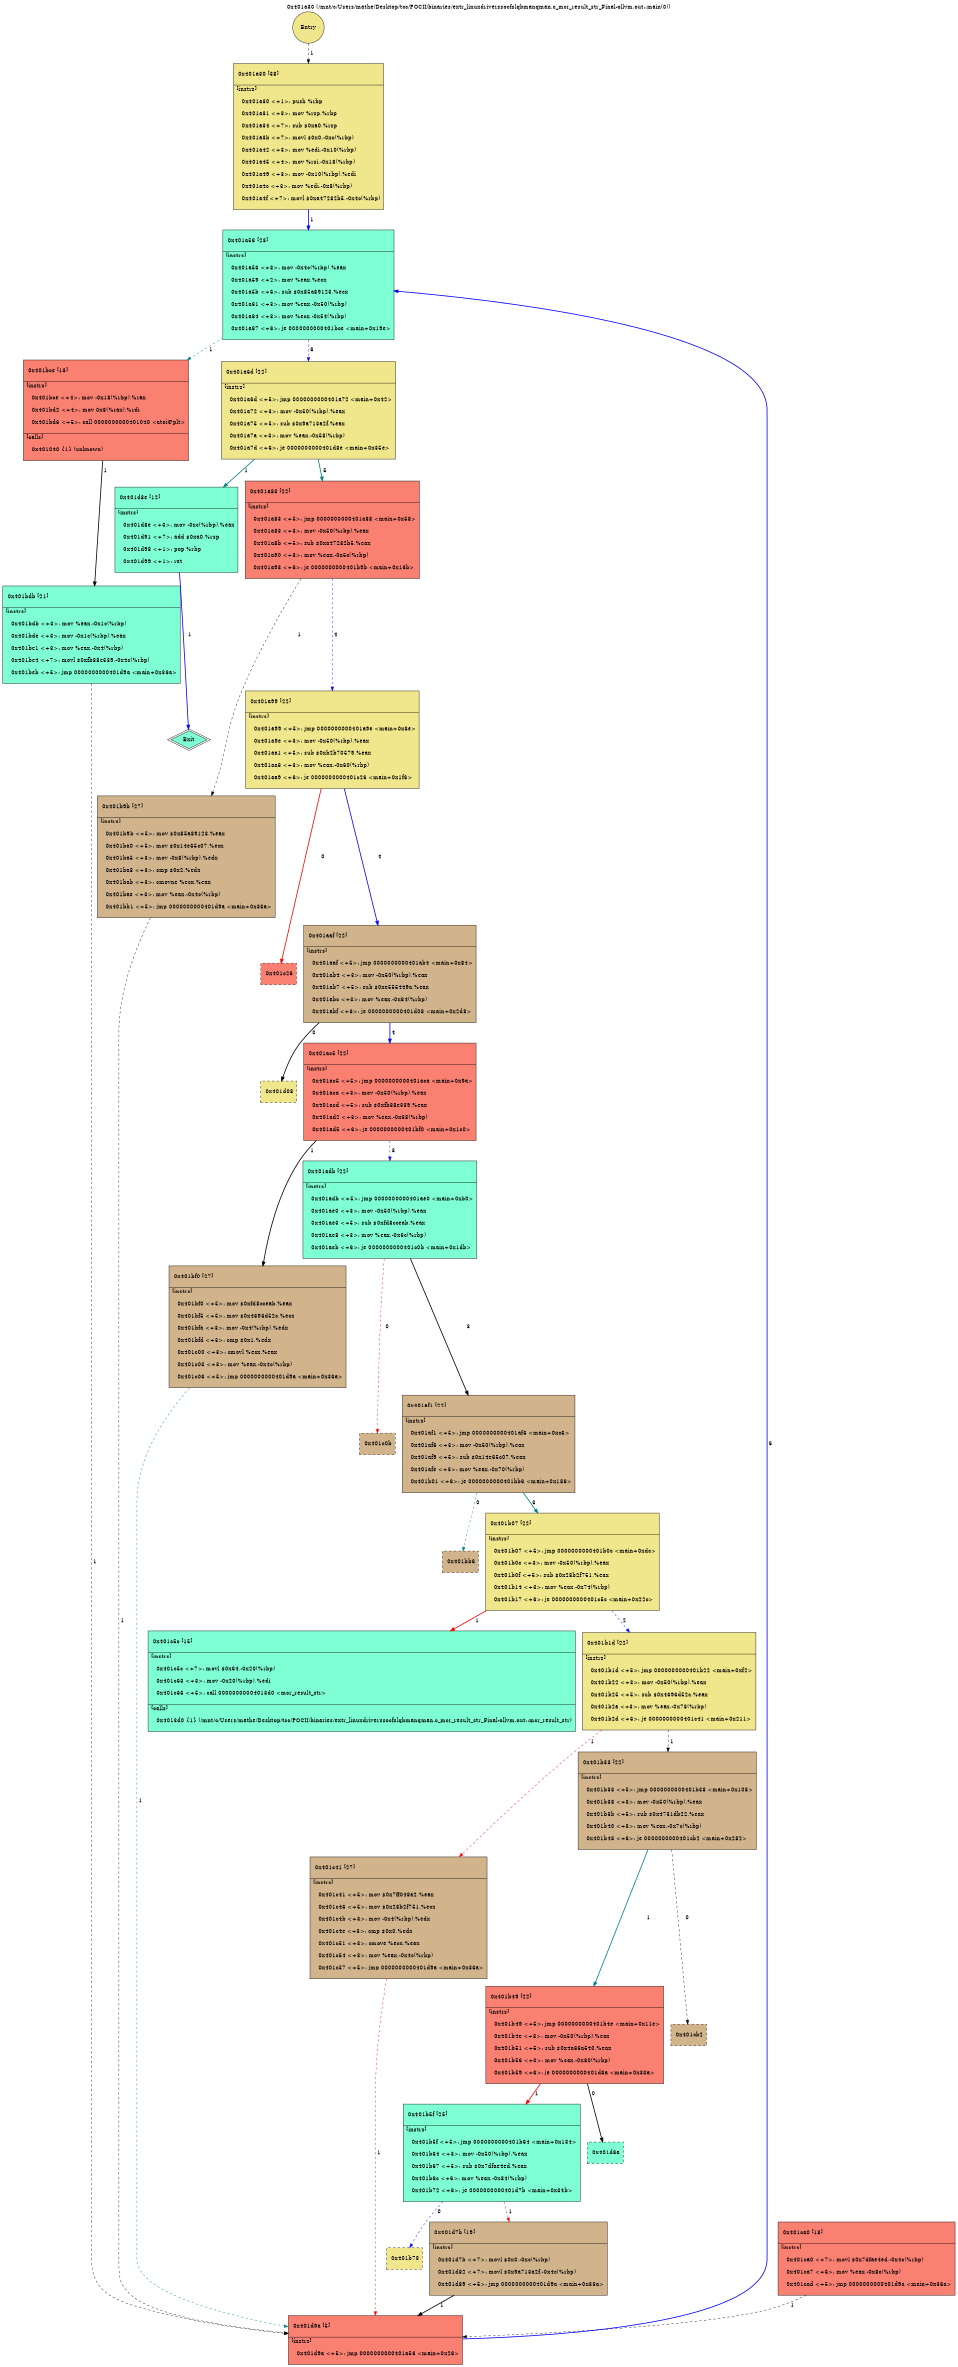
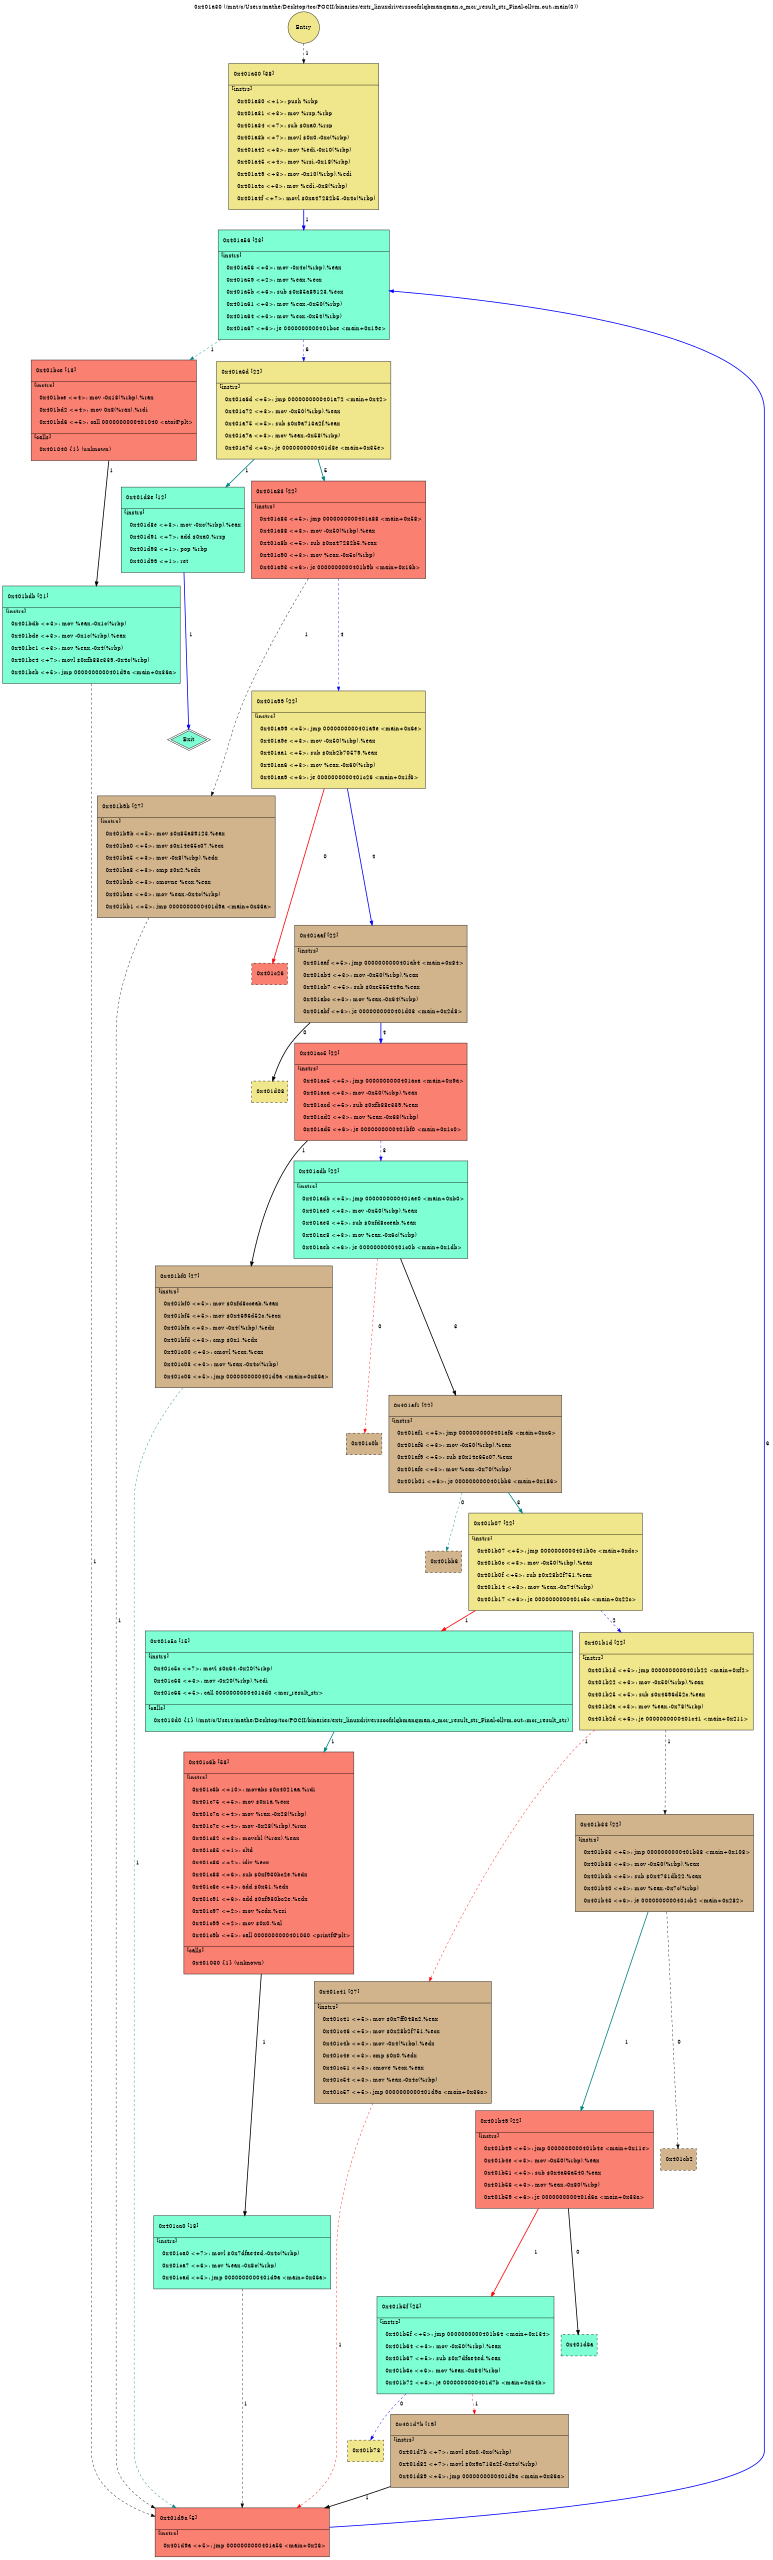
  digraph {
    fontname="DejaVu Serif"
    label="0x401a30 (/mnt/c/Users/mathe/Desktop/tcc/POCII/binaries/extr_linuxdriverssocfslqbmanqman.c_mcr_result_str_Final-ollvm.out::main(0))"
    labelloc=t
    node [fillcolor=tan fontname="DejaVu Serif" shape=record style=filled]
    edge [color=black fontname="DejaVu Serif" style=bold]
    Entry [fillcolor=khaki height=0.3 shape=circle width=0.3]
    n2 [fillcolor=khaki label="{\n     0x401a30 [38]\l\n     | [instrs]\l\n     &nbsp;&nbsp;0x401a30 \<+1\>: push %rbp\l\n     &nbsp;&nbsp;0x401a31 \<+3\>: mov %rsp,%rbp\l\n     &nbsp;&nbsp;0x401a34 \<+7\>: sub $0xa0,%rsp\l\n     &nbsp;&nbsp;0x401a3b \<+7\>: movl $0x0,-0xc(%rbp)\l\n     &nbsp;&nbsp;0x401a42 \<+3\>: mov %edi,-0x10(%rbp)\l\n     &nbsp;&nbsp;0x401a45 \<+4\>: mov %rsi,-0x18(%rbp)\l\n     &nbsp;&nbsp;0x401a49 \<+3\>: mov -0x10(%rbp),%edi\l\n     &nbsp;&nbsp;0x401a4c \<+3\>: mov %edi,-0x8(%rbp)\l\n     &nbsp;&nbsp;0x401a4f \<+7\>: movl $0xa47282b5,-0x4c(%rbp)\l\n  }"]
    n3 [fillcolor=aquamarine label="{\n     0x401a56 [23]\l\n     | [instrs]\l\n     &nbsp;&nbsp;0x401a56 \<+3\>: mov -0x4c(%rbp),%eax\l\n     &nbsp;&nbsp;0x401a59 \<+2\>: mov %eax,%ecx\l\n     &nbsp;&nbsp;0x401a5b \<+6\>: sub $0x85a89123,%ecx\l\n     &nbsp;&nbsp;0x401a61 \<+3\>: mov %eax,-0x50(%rbp)\l\n     &nbsp;&nbsp;0x401a64 \<+3\>: mov %ecx,-0x54(%rbp)\l\n     &nbsp;&nbsp;0x401a67 \<+6\>: je 0000000000401bce \<main+0x19e\>\l\n  }"]
    n4 [fillcolor=salmon label="{\n     0x401bce [13]\l\n     | [instrs]\l\n     &nbsp;&nbsp;0x401bce \<+4\>: mov -0x18(%rbp),%rax\l\n     &nbsp;&nbsp;0x401bd2 \<+4\>: mov 0x8(%rax),%rdi\l\n     &nbsp;&nbsp;0x401bd6 \<+5\>: call 0000000000401040 \<atoi@plt\>\l\n     | [calls]\l\n     &nbsp;&nbsp;0x401040 \{1\} (unknown)\l\n  }"]
    n5 [fillcolor=khaki label="{\n     0x401a6d [22]\l\n     | [instrs]\l\n     &nbsp;&nbsp;0x401a6d \<+5\>: jmp 0000000000401a72 \<main+0x42\>\l\n     &nbsp;&nbsp;0x401a72 \<+3\>: mov -0x50(%rbp),%eax\l\n     &nbsp;&nbsp;0x401a75 \<+5\>: sub $0x9a713a2f,%eax\l\n     &nbsp;&nbsp;0x401a7a \<+3\>: mov %eax,-0x58(%rbp)\l\n     &nbsp;&nbsp;0x401a7d \<+6\>: je 0000000000401d8e \<main+0x35e\>\l\n  }"]
    n6 [fillcolor=aquamarine label="{\n     0x401bdb [21]\l\n     | [instrs]\l\n     &nbsp;&nbsp;0x401bdb \<+3\>: mov %eax,-0x1c(%rbp)\l\n     &nbsp;&nbsp;0x401bde \<+3\>: mov -0x1c(%rbp),%eax\l\n     &nbsp;&nbsp;0x401be1 \<+3\>: mov %eax,-0x4(%rbp)\l\n     &nbsp;&nbsp;0x401be4 \<+7\>: movl $0xfb88e339,-0x4c(%rbp)\l\n     &nbsp;&nbsp;0x401beb \<+5\>: jmp 0000000000401d9a \<main+0x36a\>\l\n  }"]
    n7 [fillcolor=aquamarine label="{\n     0x401d8e [12]\l\n     | [instrs]\l\n     &nbsp;&nbsp;0x401d8e \<+3\>: mov -0xc(%rbp),%eax\l\n     &nbsp;&nbsp;0x401d91 \<+7\>: add $0xa0,%rsp\l\n     &nbsp;&nbsp;0x401d98 \<+1\>: pop %rbp\l\n     &nbsp;&nbsp;0x401d99 \<+1\>: ret\l\n  }"]
    n8 [fillcolor=salmon label="{\n     0x401a83 [22]\l\n     | [instrs]\l\n     &nbsp;&nbsp;0x401a83 \<+5\>: jmp 0000000000401a88 \<main+0x58\>\l\n     &nbsp;&nbsp;0x401a88 \<+3\>: mov -0x50(%rbp),%eax\l\n     &nbsp;&nbsp;0x401a8b \<+5\>: sub $0xa47282b5,%eax\l\n     &nbsp;&nbsp;0x401a90 \<+3\>: mov %eax,-0x5c(%rbp)\l\n     &nbsp;&nbsp;0x401a93 \<+6\>: je 0000000000401b9b \<main+0x16b\>\l\n  }"]
    n9 [fillcolor=salmon label="{\n     0x401d9a [5]\l\n     | [instrs]\l\n     &nbsp;&nbsp;0x401d9a \<+5\>: jmp 0000000000401a56 \<main+0x26\>\l\n  }"]
    Exit [fillcolor=aquamarine height=0.3 peripheries=2 shape=diamond width=0.3]
    n11 [label="{\n     0x401b9b [27]\l\n     | [instrs]\l\n     &nbsp;&nbsp;0x401b9b \<+5\>: mov $0x85a89123,%eax\l\n     &nbsp;&nbsp;0x401ba0 \<+5\>: mov $0x14e65c07,%ecx\l\n     &nbsp;&nbsp;0x401ba5 \<+3\>: mov -0x8(%rbp),%edx\l\n     &nbsp;&nbsp;0x401ba8 \<+3\>: cmp $0x2,%edx\l\n     &nbsp;&nbsp;0x401bab \<+3\>: cmovne %ecx,%eax\l\n     &nbsp;&nbsp;0x401bae \<+3\>: mov %eax,-0x4c(%rbp)\l\n     &nbsp;&nbsp;0x401bb1 \<+5\>: jmp 0000000000401d9a \<main+0x36a\>\l\n  }"]
    n12 [fillcolor=khaki label="{\n     0x401a99 [22]\l\n     | [instrs]\l\n     &nbsp;&nbsp;0x401a99 \<+5\>: jmp 0000000000401a9e \<main+0x6e\>\l\n     &nbsp;&nbsp;0x401a9e \<+3\>: mov -0x50(%rbp),%eax\l\n     &nbsp;&nbsp;0x401aa1 \<+5\>: sub $0xb2b70579,%eax\l\n     &nbsp;&nbsp;0x401aa6 \<+3\>: mov %eax,-0x60(%rbp)\l\n     &nbsp;&nbsp;0x401aa9 \<+6\>: je 0000000000401c26 \<main+0x1f6\>\l\n  }"]
    n13 [fillcolor=salmon label="{\n     0x401c26\l\n  }" style="dashed,filled"]
    n14 [label="{\n     0x401aaf [22]\l\n     | [instrs]\l\n     &nbsp;&nbsp;0x401aaf \<+5\>: jmp 0000000000401ab4 \<main+0x84\>\l\n     &nbsp;&nbsp;0x401ab4 \<+3\>: mov -0x50(%rbp),%eax\l\n     &nbsp;&nbsp;0x401ab7 \<+5\>: sub $0xe555449a,%eax\l\n     &nbsp;&nbsp;0x401abc \<+3\>: mov %eax,-0x64(%rbp)\l\n     &nbsp;&nbsp;0x401abf \<+6\>: je 0000000000401d08 \<main+0x2d8\>\l\n  }"]
    n15 [fillcolor=khaki label="{\n     0x401b78\l\n  }" style="dashed,filled"]
    n16 [fillcolor=khaki label="{\n     0x401d08\l\n  }" style="dashed,filled"]
    n17 [fillcolor=salmon label="{\n     0x401ac5 [22]\l\n     | [instrs]\l\n     &nbsp;&nbsp;0x401ac5 \<+5\>: jmp 0000000000401aca \<main+0x9a\>\l\n     &nbsp;&nbsp;0x401aca \<+3\>: mov -0x50(%rbp),%eax\l\n     &nbsp;&nbsp;0x401acd \<+5\>: sub $0xfb88e339,%eax\l\n     &nbsp;&nbsp;0x401ad2 \<+3\>: mov %eax,-0x68(%rbp)\l\n     &nbsp;&nbsp;0x401ad5 \<+6\>: je 0000000000401bf0 \<main+0x1c0\>\l\n  }"]
    n18 [label="{\n     0x401d7b [19]\l\n     | [instrs]\l\n     &nbsp;&nbsp;0x401d7b \<+7\>: movl $0x0,-0xc(%rbp)\l\n     &nbsp;&nbsp;0x401d82 \<+7\>: movl $0x9a713a2f,-0x4c(%rbp)\l\n     &nbsp;&nbsp;0x401d89 \<+5\>: jmp 0000000000401d9a \<main+0x36a\>\l\n  }"]
    n19 [label="{\n     0x401bf0 [27]\l\n     | [instrs]\l\n     &nbsp;&nbsp;0x401bf0 \<+5\>: mov $0xfd8cceab,%eax\l\n     &nbsp;&nbsp;0x401bf5 \<+5\>: mov $0x4696d52c,%ecx\l\n     &nbsp;&nbsp;0x401bfa \<+3\>: mov -0x4(%rbp),%edx\l\n     &nbsp;&nbsp;0x401bfd \<+3\>: cmp $0x1,%edx\l\n     &nbsp;&nbsp;0x401c00 \<+3\>: cmovl %ecx,%eax\l\n     &nbsp;&nbsp;0x401c03 \<+3\>: mov %eax,-0x4c(%rbp)\l\n     &nbsp;&nbsp;0x401c06 \<+5\>: jmp 0000000000401d9a \<main+0x36a\>\l\n  }"]
    n20 [fillcolor=aquamarine label="{\n     0x401adb [22]\l\n     | [instrs]\l\n     &nbsp;&nbsp;0x401adb \<+5\>: jmp 0000000000401ae0 \<main+0xb0\>\l\n     &nbsp;&nbsp;0x401ae0 \<+3\>: mov -0x50(%rbp),%eax\l\n     &nbsp;&nbsp;0x401ae3 \<+5\>: sub $0xfd8cceab,%eax\l\n     &nbsp;&nbsp;0x401ae8 \<+3\>: mov %eax,-0x6c(%rbp)\l\n     &nbsp;&nbsp;0x401aeb \<+6\>: je 0000000000401c0b \<main+0x1db\>\l\n  }"]
    n21 [fillcolor=aquamarine label="{\n     0x401b5f [25]\l\n     | [instrs]\l\n     &nbsp;&nbsp;0x401b5f \<+5\>: jmp 0000000000401b64 \<main+0x134\>\l\n     &nbsp;&nbsp;0x401b64 \<+3\>: mov -0x50(%rbp),%eax\l\n     &nbsp;&nbsp;0x401b67 \<+5\>: sub $0x7dfae4ed,%eax\l\n     &nbsp;&nbsp;0x401b6c \<+6\>: mov %eax,-0x84(%rbp)\l\n     &nbsp;&nbsp;0x401b72 \<+6\>: je 0000000000401d7b \<main+0x34b\>\l\n  }"]
    n22 [label="{\n     0x401c0b\l\n  }" style="dashed,filled"]
    n23 [label="{\n     0x401af1 [22]\l\n     | [instrs]\l\n     &nbsp;&nbsp;0x401af1 \<+5\>: jmp 0000000000401af6 \<main+0xc6\>\l\n     &nbsp;&nbsp;0x401af6 \<+3\>: mov -0x50(%rbp),%eax\l\n     &nbsp;&nbsp;0x401af9 \<+5\>: sub $0x14e65c07,%eax\l\n     &nbsp;&nbsp;0x401afe \<+3\>: mov %eax,-0x70(%rbp)\l\n     &nbsp;&nbsp;0x401b01 \<+6\>: je 0000000000401bb6 \<main+0x186\>\l\n  }"]
    n24 [fillcolor=aquamarine label="{\n     0x401d6a\l\n  }" style="dashed,filled"]
    n25 [label="{\n     0x401bb6\l\n  }" style="dashed,filled"]
    n26 [fillcolor=khaki label="{\n     0x401b07 [22]\l\n     | [instrs]\l\n     &nbsp;&nbsp;0x401b07 \<+5\>: jmp 0000000000401b0c \<main+0xdc\>\l\n     &nbsp;&nbsp;0x401b0c \<+3\>: mov -0x50(%rbp),%eax\l\n     &nbsp;&nbsp;0x401b0f \<+5\>: sub $0x28b2f751,%eax\l\n     &nbsp;&nbsp;0x401b14 \<+3\>: mov %eax,-0x74(%rbp)\l\n     &nbsp;&nbsp;0x401b17 \<+6\>: je 0000000000401c5c \<main+0x22c\>\l\n  }"]
    n27 [fillcolor=salmon label="{\n     0x401b49 [22]\l\n     | [instrs]\l\n     &nbsp;&nbsp;0x401b49 \<+5\>: jmp 0000000000401b4e \<main+0x11e\>\l\n     &nbsp;&nbsp;0x401b4e \<+3\>: mov -0x50(%rbp),%eax\l\n     &nbsp;&nbsp;0x401b51 \<+5\>: sub $0x4a66a540,%eax\l\n     &nbsp;&nbsp;0x401b56 \<+3\>: mov %eax,-0x80(%rbp)\l\n     &nbsp;&nbsp;0x401b59 \<+6\>: je 0000000000401d6a \<main+0x33a\>\l\n  }"]
    n28 [fillcolor=aquamarine label="{\n     0x401c5c [15]\l\n     | [instrs]\l\n     &nbsp;&nbsp;0x401c5c \<+7\>: movl $0x64,-0x20(%rbp)\l\n     &nbsp;&nbsp;0x401c63 \<+3\>: mov -0x20(%rbp),%edi\l\n     &nbsp;&nbsp;0x401c66 \<+5\>: call 00000000004013d0 \<mcr_result_str\>\l\n     | [calls]\l\n     &nbsp;&nbsp;0x4013d0 \{1\} (/mnt/c/Users/mathe/Desktop/tcc/POCII/binaries/extr_linuxdriverssocfslqbmanqman.c_mcr_result_str_Final-ollvm.out::mcr_result_str)\l\n  }"]
    n29 [fillcolor=khaki label="{\n     0x401b1d [22]\l\n     | [instrs]\l\n     &nbsp;&nbsp;0x401b1d \<+5\>: jmp 0000000000401b22 \<main+0xf2\>\l\n     &nbsp;&nbsp;0x401b22 \<+3\>: mov -0x50(%rbp),%eax\l\n     &nbsp;&nbsp;0x401b25 \<+5\>: sub $0x4696d52c,%eax\l\n     &nbsp;&nbsp;0x401b2a \<+3\>: mov %eax,-0x78(%rbp)\l\n     &nbsp;&nbsp;0x401b2d \<+6\>: je 0000000000401c41 \<main+0x211\>\l\n  }"]
    n30 [label="{\n     0x401cb2\l\n  }" style="dashed,filled"]
+   n31 [fillcolor=salmon label="{\n     0x401c6b [53]\l\n     | [instrs]\l\n     &nbsp;&nbsp;0x401c6b \<+10\>: movabs $0x4021aa,%rdi\l\n     &nbsp;&nbsp;0x401c75 \<+5\>: mov $0x1a,%ecx\l\n     &nbsp;&nbsp;0x401c7a \<+4\>: mov %rax,-0x28(%rbp)\l\n     &nbsp;&nbsp;0x401c7e \<+4\>: mov -0x28(%rbp),%rax\l\n     &nbsp;&nbsp;0x401c82 \<+3\>: movsbl (%rax),%eax\l\n     &nbsp;&nbsp;0x401c85 \<+1\>: cltd\l\n     &nbsp;&nbsp;0x401c86 \<+2\>: idiv %ecx\l\n     &nbsp;&nbsp;0x401c88 \<+6\>: sub $0xf930bc2e,%edx\l\n     &nbsp;&nbsp;0x401c8e \<+3\>: add $0x61,%edx\l\n     &nbsp;&nbsp;0x401c91 \<+6\>: add $0xf930bc2e,%edx\l\n     &nbsp;&nbsp;0x401c97 \<+2\>: mov %edx,%esi\l\n     &nbsp;&nbsp;0x401c99 \<+2\>: mov $0x0,%al\l\n     &nbsp;&nbsp;0x401c9b \<+5\>: call 0000000000401030 \<printf@plt\>\l\n     | [calls]\l\n     &nbsp;&nbsp;0x401030 \{1\} (unknown)\l\n  }"]
    n32 [label="{\n     0x401c41 [27]\l\n     | [instrs]\l\n     &nbsp;&nbsp;0x401c41 \<+5\>: mov $0x7ff048a2,%eax\l\n     &nbsp;&nbsp;0x401c46 \<+5\>: mov $0x28b2f751,%ecx\l\n     &nbsp;&nbsp;0x401c4b \<+3\>: mov -0x4(%rbp),%edx\l\n     &nbsp;&nbsp;0x401c4e \<+3\>: cmp $0x0,%edx\l\n     &nbsp;&nbsp;0x401c51 \<+3\>: cmove %ecx,%eax\l\n     &nbsp;&nbsp;0x401c54 \<+3\>: mov %eax,-0x4c(%rbp)\l\n     &nbsp;&nbsp;0x401c57 \<+5\>: jmp 0000000000401d9a \<main+0x36a\>\l\n  }"]
    n33 [label="{\n     0x401b33 [22]\l\n     | [instrs]\l\n     &nbsp;&nbsp;0x401b33 \<+5\>: jmp 0000000000401b38 \<main+0x108\>\l\n     &nbsp;&nbsp;0x401b38 \<+3\>: mov -0x50(%rbp),%eax\l\n     &nbsp;&nbsp;0x401b3b \<+5\>: sub $0x4731db22,%eax\l\n     &nbsp;&nbsp;0x401b40 \<+3\>: mov %eax,-0x7c(%rbp)\l\n     &nbsp;&nbsp;0x401b43 \<+6\>: je 0000000000401cb2 \<main+0x282\>\l\n  }"]
-   n34 [fillcolor=salmon label="{\n     0x401ca0 [18]\l\n     | [instrs]\l\n     &nbsp;&nbsp;0x401ca0 \<+7\>: movl $0x7dfae4ed,-0x4c(%rbp)\l\n     &nbsp;&nbsp;0x401ca7 \<+6\>: mov %eax,-0x8c(%rbp)\l\n     &nbsp;&nbsp;0x401cad \<+5\>: jmp 0000000000401d9a \<main+0x36a\>\l\n  }"]
+   n34 [fillcolor=aquamarine label="{\n     0x401ca0 [18]\l\n     | [instrs]\l\n     &nbsp;&nbsp;0x401ca0 \<+7\>: movl $0x7dfae4ed,-0x4c(%rbp)\l\n     &nbsp;&nbsp;0x401ca7 \<+6\>: mov %eax,-0x8c(%rbp)\l\n     &nbsp;&nbsp;0x401cad \<+5\>: jmp 0000000000401d9a \<main+0x36a\>\l\n  }"]
    Entry -> n2 [label=" 1" style=dashed]
    n2 -> n3 [color=blue label=" 1"]
    n3 -> n4 [color=teal label=" 1" style=dashed]
    n3 -> n5 [color=blue label=" 6" style=dashed]
    n4 -> n6 [label=" 1"]
    n5 -> n7 [color=teal label=" 1"]
    n5 -> n8 [color=teal label=" 5"]
    n6 -> n9 [label=" 1" style=dashed]
    n7 -> Exit [color=blue label=" 1"]
    n8 -> n11 [label=" 1" style=dashed]
    n8 -> n12 [color=blue label=" 4" style=dashed]
    n9 -> n3 [color=blue label=" 6"]
    n11 -> n9 [label=" 1" style=dashed]
    n12 -> n13 [color=red label=" 0"]
    n12 -> n14 [color=blue label=" 4"]
    n14 -> n16 [label=" 0"]
    n14 -> n17 [color=blue label=" 4"]
    n17 -> n19 [label=" 1"]
    n17 -> n20 [color=blue label=" 3" style=dashed]
    n18 -> n9 [label=" 1"]
    n19 -> n9 [color=teal label=" 1" style=dashed]
    n20 -> n22 [color=red label=" 0" style=dashed]
    n20 -> n23 [label=" 3"]
    n21 -> n15 [color=blue label=" 0" style=dashed]
    n21 -> n18 [color=red label=" 1" style=dashed]
    n23 -> n25 [color=teal label=" 0" style=dashed]
    n23 -> n26 [color=teal label=" 3"]
    n26 -> n28 [color=red label=" 1"]
    n26 -> n29 [color=blue label=" 2" style=dashed]
    n27 -> n21 [color=red label=" 1"]
    n27 -> n24 [label=" 0"]
+   n28 -> n31 [color=teal label=" 1"]
    n29 -> n32 [color=red label=" 1" style=dashed]
    n29 -> n33 [label=" 1" style=dashed]
+   n31 -> n34 [label=" 1"]
    n32 -> n9 [color=red label=" 1" style=dashed]
    n33 -> n27 [color=teal label=" 1"]
    n33 -> n30 [label=" 0" style=dashed]
    n34 -> n9 [label=" 1" style=dashed]
  }
